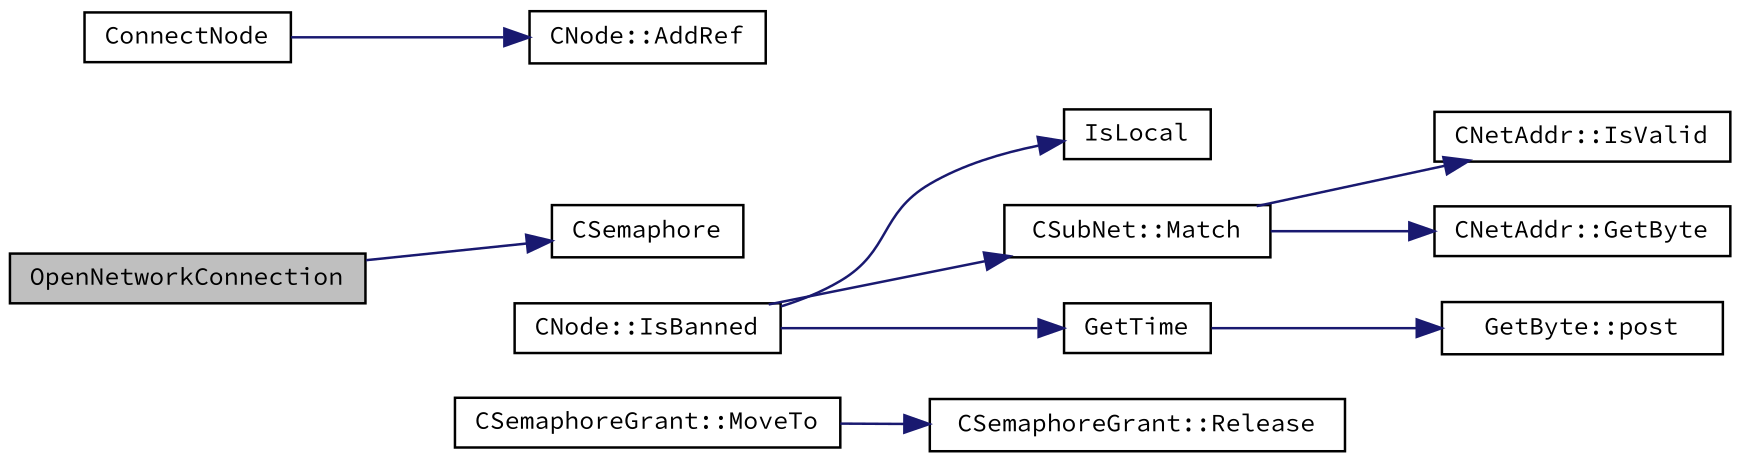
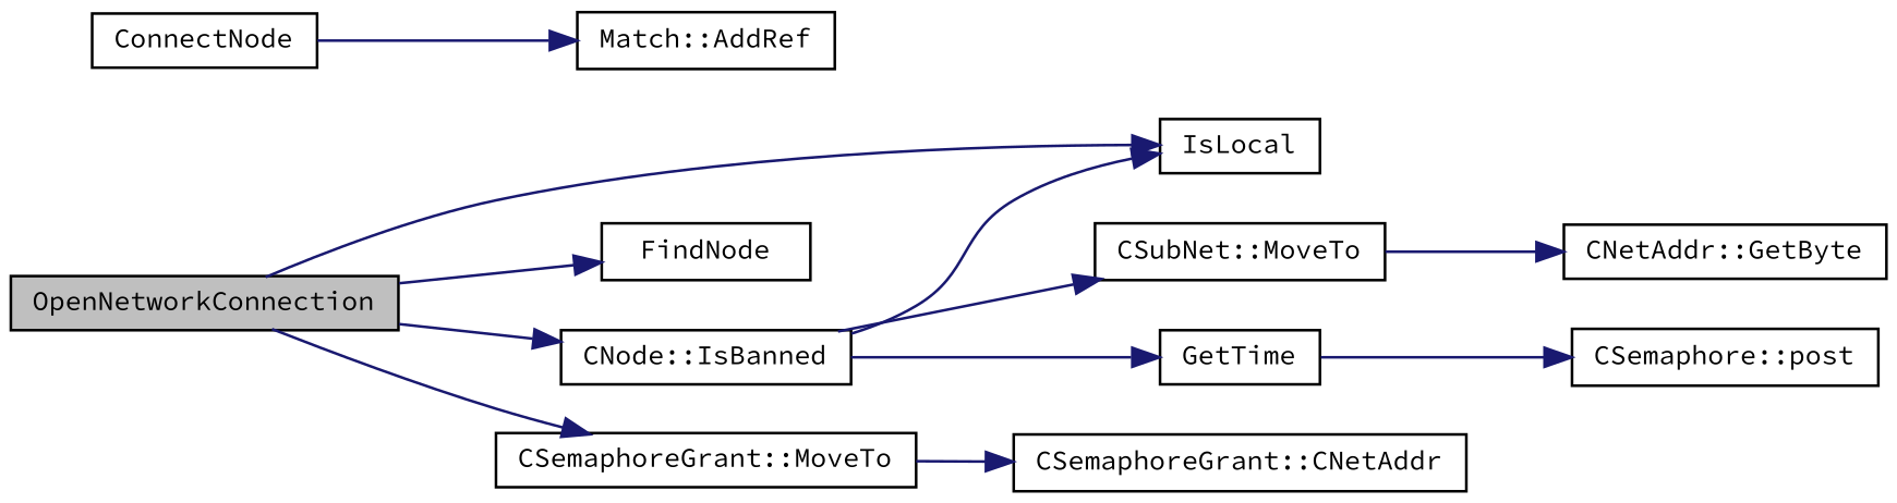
  digraph {
    fontname="Source Code Pro"
    rankdir=LR
    node [color=black fillcolor=white fontname="Source Code Pro" fontsize=10 shape=record style=filled]
    edge [color=midnightblue fontname="Source Code Pro" fontsize=10 labelfontname=Helvetica labelfontsize=10 style=solid]
    n1 [fillcolor=grey75 fontcolor=black height=0.2 label=OpenNetworkConnection width=0.4]
    n2 [height=0.2 label=IsLocal width=0.4]
-   n3 [height=0.2 label=CSemaphore width=0.4]
+   n3 [height=0.2 label=FindNode width=0.4]
    n4 [height=0.2 label="CNode::IsBanned" width=0.4]
    n5 [height=0.2 label="CSemaphoreGrant::MoveTo" width=0.4]
-   n6 [height=0.2 label="CSubNet::Match" width=0.4]
+   n6 [height=0.2 label="CSubNet::MoveTo" width=0.4]
    n7 [height=0.2 label=GetTime width=0.4]
    n8 [height=0.2 label=ConnectNode width=0.4]
-   n9 [height=0.2 label="CNode::AddRef" width=0.4]
-   n10 [height=0.2 label="CSemaphoreGrant::Release" width=0.4]
-   n11 [height=0.2 label="CNetAddr::IsValid" width=0.4]
+   n9 [height=0.2 label="Match::AddRef" width=0.4]
+   n10 [height=0.2 label="CSemaphoreGrant::CNetAddr" width=0.4]
    n12 [height=0.2 label="CNetAddr::GetByte" width=0.4]
-   n13 [height=0.2 label="GetByte::post" width=0.4]
+   n13 [height=0.2 label="CSemaphore::post" width=0.4]
+   n1 -> n2
    n1 -> n3
+   n1 -> n4
+   n1 -> n5
    n4 -> n2
    n4 -> n6
    n4 -> n7
    n5 -> n10
-   n6 -> n11
    n6 -> n12
    n7 -> n13
    n8 -> n9
  }
